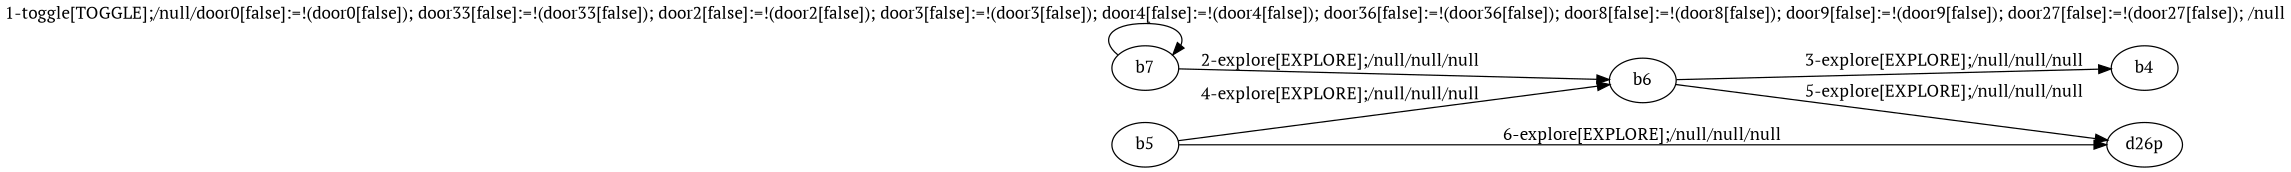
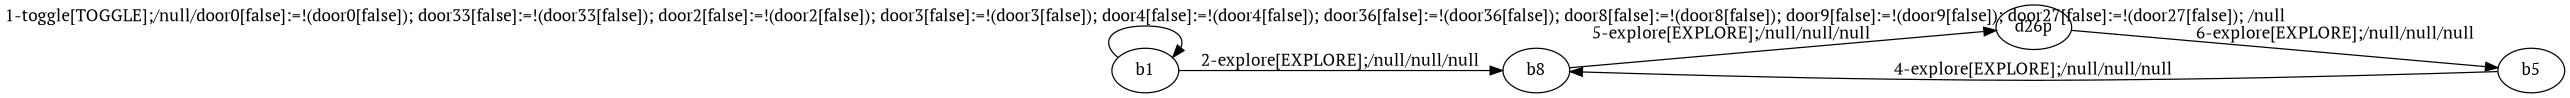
  digraph {
    fontname="PT Serif"
    rankdir=LR
    node [fontname="PT Serif"]
    edge [fontname="PT Serif"]
-   b1 [label=b7]
-   b6
-   b4
+   b1
+   b6 [label=b8]
    n4 [label=d26p]
    b5
    b1 -> b1 [label="1-toggle[TOGGLE];/null/door0[false]:=!(door0[false]); door33[false]:=!(door33[false]); door2[false]:=!(door2[false]); door3[false]:=!(door3[false]); door4[false]:=!(door4[false]); door36[false]:=!(door36[false]); door8[false]:=!(door8[false]); door9[false]:=!(door9[false]); door27[false]:=!(door27[false]); /null"]
    b1 -> b6 [label="2-explore[EXPLORE];/null/null/null"]
-   b6 -> b4 [label="3-explore[EXPLORE];/null/null/null"]
    b6 -> n4 [label="5-explore[EXPLORE];/null/null/null"]
-   b5 -> n4 [label="6-explore[EXPLORE];/null/null/null"]
+   n4 -> b5 [label="6-explore[EXPLORE];/null/null/null"]
    b5 -> b6 [label="4-explore[EXPLORE];/null/null/null"]
  }
